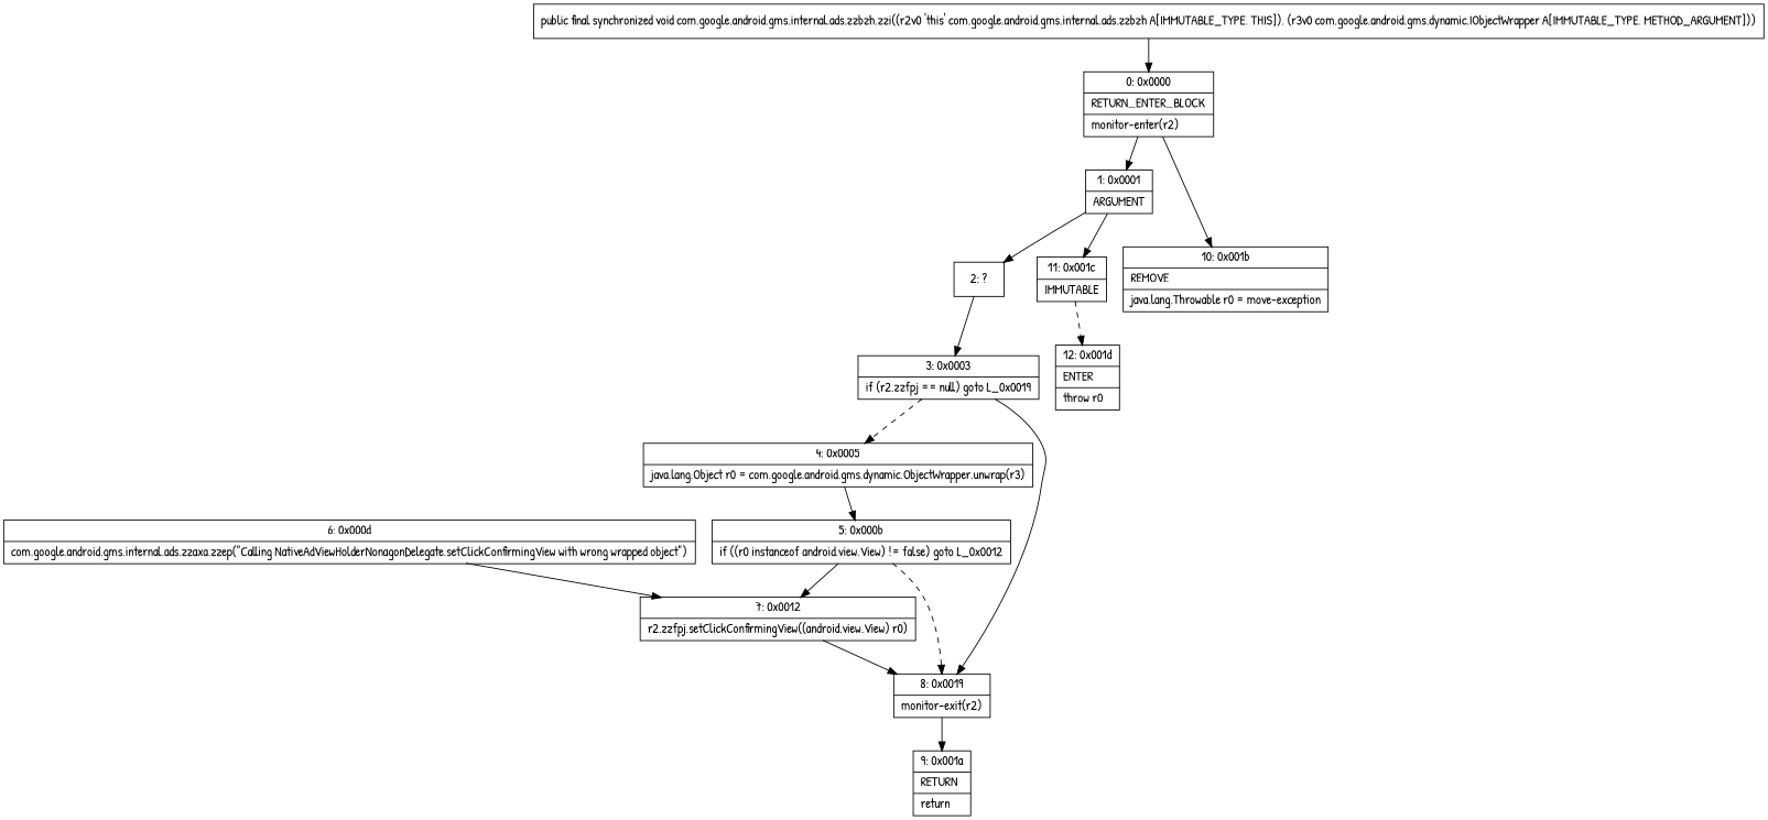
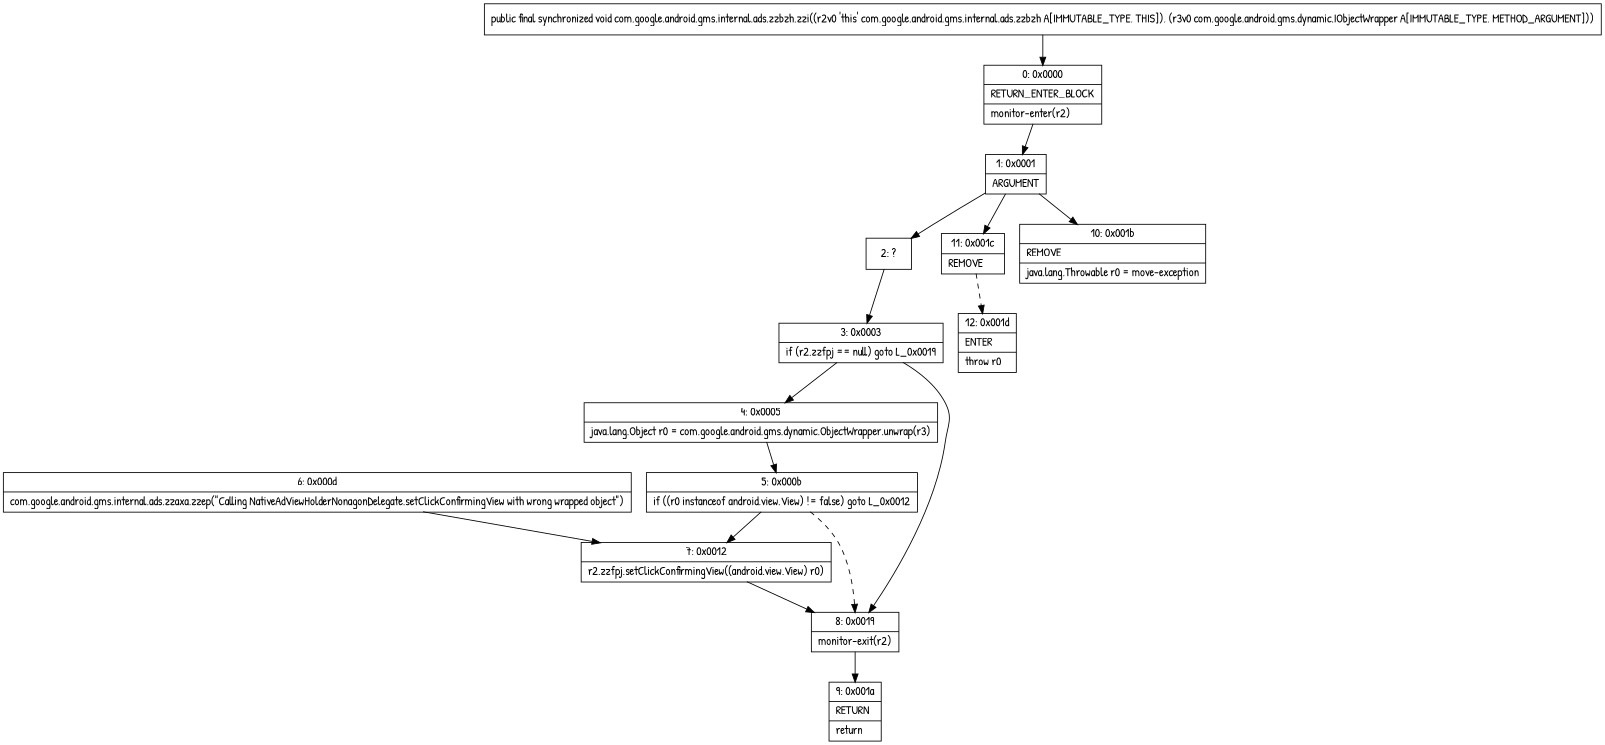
  digraph {
    fontname="Patrick Hand"
    node [fontname="Patrick Hand" shape=record]
    edge [fontname="Patrick Hand"]
    n1 [label="{0\:\ 0x0000|RETURN_ENTER_BLOCK\l|monitor\-enter(r2)\l}"]
    n2 [label="{1\:\ 0x0001|ARGUMENT\l}"]
    n3 [label="{2\:\ ?}"]
    n4 [label="{10\:\ 0x001b|REMOVE\l|java.lang.Throwable r0 = move\-exception\l}"]
-   n5 [label="{11\:\ 0x001c|IMMUTABLE\l}"]
+   n5 [label="{11\:\ 0x001c|REMOVE\l}"]
    n6 [label="{3\:\ 0x0003|if (r2.zzfpj == null) goto L_0x0019\l}"]
    n7 [label="{4\:\ 0x0005|java.lang.Object r0 = com.google.android.gms.dynamic.ObjectWrapper.unwrap(r3)\l}"]
    n8 [label="{8\:\ 0x0019|monitor\-exit(r2)\l}"]
    n9 [label="{5\:\ 0x000b|if ((r0 instanceof android.view.View) != false) goto L_0x0012\l}"]
    n10 [label="{9\:\ 0x001a|RETURN\l|return\l}"]
    n11 [label="{7\:\ 0x0012|r2.zzfpj.setClickConfirmingView((android.view.View) r0)\l}"]
    n12 [label="{6\:\ 0x000d|com.google.android.gms.internal.ads.zzaxa.zzep(\"Calling NativeAdViewHolderNonagonDelegate.setClickConfirmingView with wrong wrapped object\")\l}"]
    n13 [label="{12\:\ 0x001d|ENTER\l|throw r0\l}"]
    n14 [label="{public final synchronized void com.google.android.gms.internal.ads.zzbzh.zzi((r2v0 'this' com.google.android.gms.internal.ads.zzbzh A[IMMUTABLE_TYPE, THIS]), (r3v0 com.google.android.gms.dynamic.IObjectWrapper A[IMMUTABLE_TYPE, METHOD_ARGUMENT])) }"]
    n1 -> n2
    n2 -> n3
-   n1 -> n4
+   n2 -> n4
    n2 -> n5
    n3 -> n6
    n5 -> n13 [style=dashed]
-   n6 -> n7 [style=dashed]
+   n6 -> n7 [style=solid]
    n6 -> n8
    n7 -> n9
    n8 -> n10
    n9 -> n8 [style=dashed]
    n9 -> n11
    n11 -> n8
    n12 -> n11
    n14 -> n1
  }
